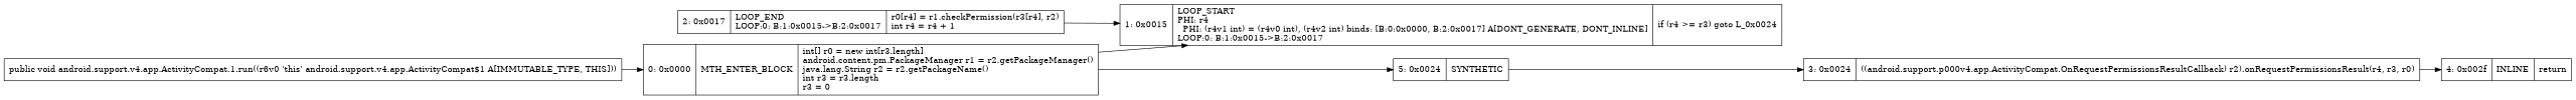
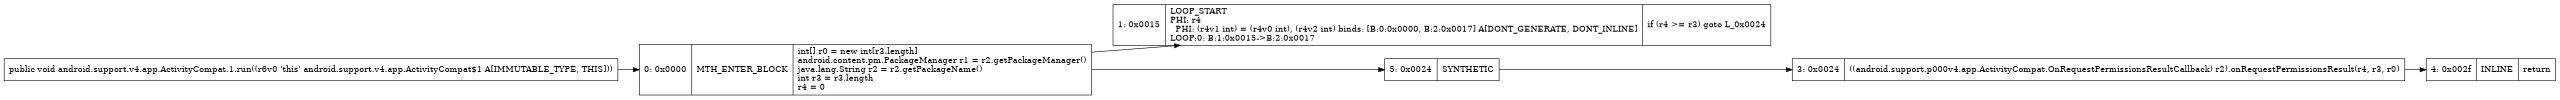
  digraph {
    rankdir=LR
    node [shape=record]
-   n1 [label="{0\:\ 0x0000|MTH_ENTER_BLOCK\l|int[] r0 = new int[r3.length]\landroid.content.pm.PackageManager r1 = r2.getPackageManager()\ljava.lang.String r2 = r2.getPackageName()\lint r3 = r3.length\lr3 = 0\l}"]
+   n1 [label="{0\:\ 0x0000|MTH_ENTER_BLOCK\l|int[] r0 = new int[r3.length]\landroid.content.pm.PackageManager r1 = r2.getPackageManager()\ljava.lang.String r2 = r2.getPackageName()\lint r3 = r3.length\lr4 = 0\l}"]
    n2 [label="{1\:\ 0x0015|LOOP_START\lPHI: r4 \l  PHI: (r4v1 int) = (r4v0 int), (r4v2 int) binds: [B:0:0x0000, B:2:0x0017] A[DONT_GENERATE, DONT_INLINE]\lLOOP:0: B:1:0x0015\-\>B:2:0x0017\l|if (r4 \>= r3) goto L_0x0024\l}"]
    n3 [label="{5\:\ 0x0024|SYNTHETIC\l}"]
-   n4 [label="{2\:\ 0x0017|LOOP_END\lLOOP:0: B:1:0x0015\-\>B:2:0x0017\l|r0[r4] = r1.checkPermission(r3[r4], r2)\lint r4 = r4 + 1\l}"]
    n5 [label="{3\:\ 0x0024|((android.support.p000v4.app.ActivityCompat.OnRequestPermissionsResultCallback) r2).onRequestPermissionsResult(r4, r3, r0)\l}"]
    n6 [label="{4\:\ 0x002f|INLINE\l|return\l}"]
    n7 [label="{public void android.support.v4.app.ActivityCompat.1.run((r6v0 'this' android.support.v4.app.ActivityCompat$1 A[IMMUTABLE_TYPE, THIS])) }"]
    n1 -> n2
    n1 -> n3
    n3 -> n5
-   n4 -> n2
    n5 -> n6
    n7 -> n1
  }
